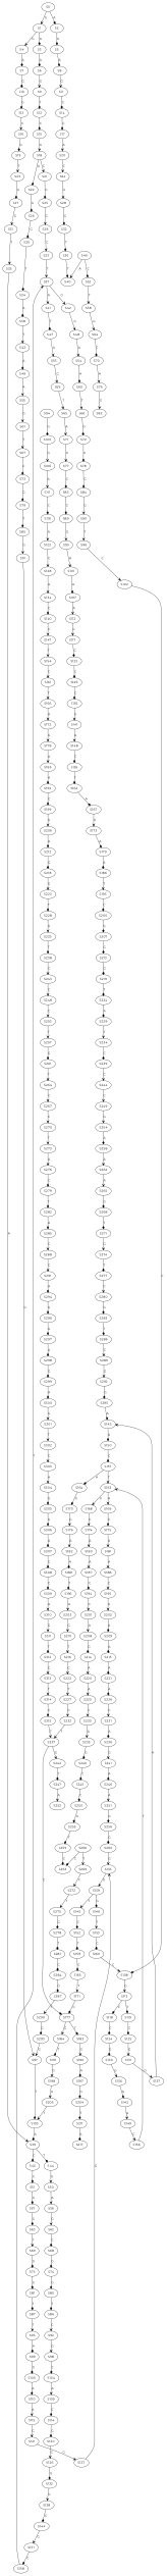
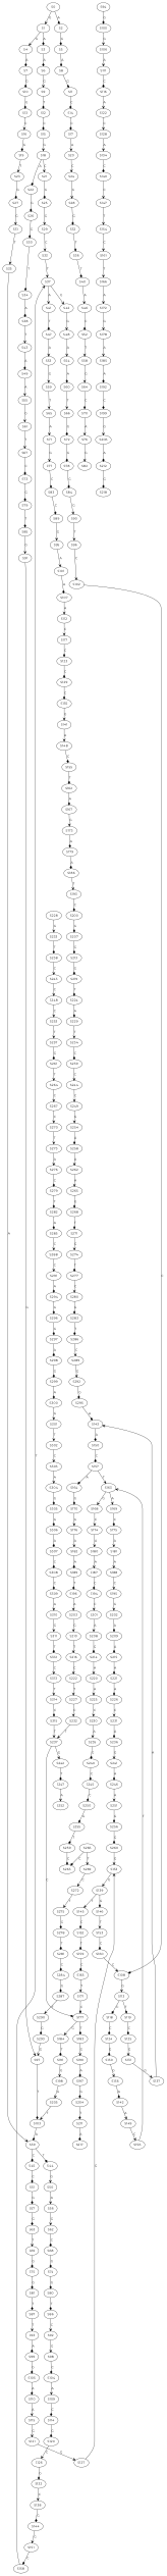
  strict digraph {
    fontname=Montserrat
    node [fontname=Montserrat]
    edge [arrowhead=vee fontname=Montserrat]
    S0
    S1
    S2
    S3
    S4
    S5
    S6
    S7
    S8
    S9
    S10
    S11
    S12
    S13
    S14
    S15
    S16
    S17
    S18
    S19
    S20
    S21
    S22
    S23
    S24
    S25
    S26
    S27
    S28
    S29
    S30
    S31
    S32
    S33
    S34
    S35
    S36
    S37
    S38
    S39
    S40
    S41
    S42
    S43
    S44
    S45
    S46
    S47
    S48
    S49
    S50
    S51
    S52
    S53
    S54
    S55
    S56
    S57
    S58
    S59
    S60
    S61
    S62
    S63
    S64
    S65
    S66
    S67
    S68
    S69
    S70
    S71
    S72
    S73
    S74
    S75
    S76
    S77
    S78
    S79
    S80
    S81
    S82
    S83
    S84
    S85
    S86
    S87
    S89
    S90
    S91
    S92
    S93
    S95
    S96
    S97
    S98
    S99
    S94
    S100
    S101
    S102
    S103
    S104
    S105
    S106
    S107
    S108
    S109
    S110
    S111
    S112
    S113
    S114
    S115
    S116
    S117
    S118
    S119
    S120
    S121
    S122
    S123
    S124
    S125
    S126
    S127
    S128
    S129
    S130
    S131
    S132
    S133
    S134
    S135
    S136
    S137
    S138
    S139
    S140
    S141
    S142
    S143
    S144
    S145
    S146
    S147
    S148
    S149
    S150
    S151
    S152
    S153
    S154
    S155
    S156
    S157
    S158
    S159
    S160
    S161
    S162
    S163
    S164
    S165
    S166
    S167
    S168
    S169
    S170
    S171
    S172
    S173
    S174
    S175
    S176
    S177
    S178
    S179
    S180
    S181
    S182
    S183
    S184
    S185
    S186
    S187
    S188
    S189
    S190
    S191
    S192
    S193
    S194
    S195
    S196
    S197
    S198
    S199
    S200
    S201
    S202
    S203
    S204
    S205
    S206
    S207
    S208
    S209
    S210
    S211
    S212
    S213
    S214
    S215
    S216
    S217
    S218
    S219
    S220
    S221
    S222
-   S223
    S224
    S225
    S226
    S227
    S228
    S229
    S230
    S231
    S232
    S233
    S234
    S235
    S236
    S237
    S238
    S239
    S240
    S241
    S242
    S243
    S244
    S245
    S246
    S247
    S248
    S249
    S250
    S251
    S252
    S253
    S254
    S255
    S256
    S257
    S258
    S259
    S260
    S261
    S262
    S263
    S264
    S265
    S267
    S268
    S266
    S269
    S270
    S271
    S272
    S273
    S274
    S275
    S276
    S277
    S278
    S279
    S280
    S281
    S282
    S283
    S284
    S285
    S286
    S287
    S288
    S289
    S290
    S291
    S292
    S293
    S294
    S295
    S296
    S297
    S298
    S299
    S300
    S301
    S302
    S303
    S304
    S305
    S306
    S307
    S308
    S309
    S310
    S311
    S312
    S313
    S314
    S315
    S0 -> S1 [label=G]
    S0 -> S2 [arrowhead=diamond label=A]
    S1 -> S3 [arrowhead=diamond label=A]
    S1 -> S4 [label=G]
    S2 -> S5 [arrowhead=diamond label=G]
    S3 -> S6 [arrowhead=diamond label=A]
    S4 -> S7 [arrowhead=diamond label=A]
    S5 -> S8 [arrowhead=diamond label=A]
    S6 -> S9 [label=G]
    S7 -> S10 [arrowhead=diamond label=G]
-   S8 -> S11 [label=G]
+   S8 -> S11 [arrowhead=diamond label=G]
    S9 -> S12 [arrowhead=diamond label=T]
    S10 -> S13 [arrowhead=diamond label=G]
    S11 -> S14 [arrowhead=diamond label=C]
    S12 -> S15 [arrowhead=diamond label=C]
    S13 -> S16 [label=C]
    S14 -> S17 [arrowhead=diamond label=C]
    S15 -> S18 [label=G]
    S16 -> S19 [arrowhead=diamond label=G]
    S17 -> S20 [label=A]
    S18 -> S21 [label=C]
    S18 -> S22 [arrowhead=diamond label=A]
    S19 -> S23 [label=T]
    S20 -> S24 [label=C]
    S21 -> S25 [arrowhead=diamond label=G]
    S22 -> S26 [arrowhead=diamond label=G]
    S23 -> S27 [arrowhead=diamond label=G]
    S24 -> S28 [label=G]
    S25 -> S29 [label=G]
    S26 -> S30 [arrowhead=diamond label=G]
    S27 -> S31 [label=G]
    S28 -> S32 [arrowhead=diamond label=G]
    S29 -> S33 [label=C]
    S30 -> S34 [arrowhead=diamond label=T]
    S31 -> S35 [label=T]
    S32 -> S36 [arrowhead=diamond label=T]
    S33 -> S37 [label=T]
    S34 -> S38 [arrowhead=diamond label=A]
    S35 -> S39 [label=A]
    S36 -> S40 [arrowhead=diamond label=T]
    S37 -> S41 [label=A]
    S37 -> S42 [label=G]
    S38 -> S43 [label=T]
    S39 -> S44 [arrowhead=diamond label=T]
    S39 -> S45 [arrowhead=diamond label=C]
-   S46 -> S40 [label=A]
+   S40 -> S46 [label=A]
    S41 -> S47 [arrowhead=diamond label=T]
    S42 -> S48 [label=G]
    S43 -> S49 [arrowhead=diamond label=A]
    S44 -> S50 [label=G]
    S45 -> S51 [arrowhead=diamond label=C]
    S46 -> S52 [arrowhead=diamond label=C]
    S47 -> S53 [label=A]
    S48 -> S54 [label=A]
    S49 -> S55 [label=A]
    S50 -> S56 [label=A]
    S51 -> S57 [arrowhead=diamond label=G]
    S52 -> S58 [label=T]
    S53 -> S59 [label=G]
    S54 -> S60 [arrowhead=diamond label=A]
    S55 -> S61 [label=G]
    S56 -> S62 [label=G]
    S57 -> S63 [arrowhead=diamond label=G]
    S58 -> S64 [label=G]
    S59 -> S65 [label=T]
    S60 -> S66 [label=T]
    S61 -> S67 [label=T]
    S62 -> S68 [arrowhead=diamond label=C]
    S63 -> S69 [label=T]
    S64 -> S70 [arrowhead=diamond label=C]
    S65 -> S71 [label=A]
    S66 -> S72 [arrowhead=diamond label=G]
    S67 -> S73 [arrowhead=diamond label=C]
    S68 -> S74 [arrowhead=diamond label=G]
    S69 -> S75 [arrowhead=diamond label=G]
    S70 -> S76 [label=A]
    S71 -> S77 [label=G]
    S72 -> S78 [arrowhead=diamond label=G]
    S73 -> S79 [arrowhead=diamond label=G]
    S74 -> S80 [arrowhead=diamond label=G]
    S75 -> S81 [arrowhead=diamond label=G]
    S76 -> S82 [label=G]
    S77 -> S83 [arrowhead=diamond label=C]
    S78 -> S84 [arrowhead=diamond label=G]
    S79 -> S85 [arrowhead=diamond label=T]
    S80 -> S86 [arrowhead=diamond label=T]
    S81 -> S87 [arrowhead=diamond label=T]
    S83 -> S89 [arrowhead=diamond label=C]
    S84 -> S90 [label=G]
    S85 -> S91 [label=G]
    S86 -> S92 [label=C]
    S87 -> S93 [label=T]
    S89 -> S95 [label=G]
    S90 -> S96 [label=T]
    S91 -> S97 [label=G]
    S92 -> S98 [label=G]
    S93 -> S99 [arrowhead=diamond label=A]
    S95 -> S101 [label=A]
    S96 -> S102 [label=C]
    S97 -> S103 [arrowhead=diamond label=T]
    S98 -> S104 [arrowhead=diamond label=C]
    S99 -> S105 [arrowhead=diamond label=G]
    S94 -> S100 [arrowhead=diamond label=G]
    S100 -> S106 [label=G]
    S101 -> S107 [arrowhead=diamond label=A]
    S102 -> S108 [arrowhead=diamond label=C]
    S103 -> S39 [arrowhead=diamond label=A]
    S104 -> S109 [label=A]
    S105 -> S110 [arrowhead=diamond label=A]
    S106 -> S111 [label=A]
    S107 -> S112 [label=A]
    S108 -> S113 [label=G]
    S109 -> S114 [arrowhead=diamond label=C]
    S110 -> S115 [label=A]
    S111 -> S116 [arrowhead=diamond label=C]
    S112 -> S117 [label=C]
    S113 -> S118 [arrowhead=diamond label=C]
    S113 -> S119 [arrowhead=diamond label=T]
    S114 -> S120 [arrowhead=diamond label=G]
    S115 -> S121 [label=G]
    S116 -> S122 [label=A]
    S117 -> S123 [arrowhead=diamond label=C]
    S118 -> S124 [arrowhead=diamond label=C]
    S119 -> S125 [arrowhead=diamond label=C]
    S120 -> S126 [label=C]
    S121 -> S127 [label=G]
    S122 -> S128 [label=C]
    S123 -> S129 [arrowhead=diamond label=C]
    S124 -> S130 [arrowhead=diamond label=G]
    S125 -> S131 [label=G]
    S126 -> S132 [arrowhead=diamond label=G]
    S127 -> S133 [label=G]
    S128 -> S134 [label=A]
    S129 -> S135 [arrowhead=diamond label=C]
    S130 -> S136 [label=G]
    S131 -> S137 [label=G]
    S132 -> S138 [label=C]
    S133 -> S139 [label=G]
    S134 -> S140 [arrowhead=diamond label=C]
    S135 -> S141 [label=G]
    S136 -> S142 [arrowhead=diamond label=A]
    S137 -> S143 [label=A]
    S138 -> S144 [arrowhead=diamond label=G]
    S139 -> S145 [label=T]
    S139 -> S146 [arrowhead=diamond label=G]
    S140 -> S147 [label=C]
    S141 -> S148 [label=A]
    S142 -> S149 [label=A]
    S143 -> S150 [arrowhead=diamond label=A]
    S144 -> S151 [label=G]
    S145 -> S152 [arrowhead=diamond label=C]
    S146 -> S153 [label=T]
    S147 -> S154 [label=T]
    S148 -> S155 [arrowhead=diamond label=C]
    S149 -> S156 [label=C]
    S150 -> S157 [arrowhead=diamond label=C]
    S151 -> S158 [arrowhead=diamond label=C]
    S152 -> S159 [arrowhead=diamond label=T]
    S153 -> S160 [arrowhead=diamond label=C]
    S154 -> S161 [label=C]
    S155 -> S162 [arrowhead=diamond label=T]
    S156 -> S163 [label=T]
    S157 -> S163 [label=T]
    S157 -> S164 [arrowhead=diamond label=A]
    S158 -> S37 [label=T]
    S159 -> S165 [arrowhead=diamond label=C]
    S160 -> S108 [label=C]
    S161 -> S166 [label=T]
    S162 -> S167 [arrowhead=diamond label=A]
    S163 -> S168 [label=G]
    S163 -> S169 [label=A]
    S164 -> S170 [arrowhead=diamond label=G]
    S165 -> S171 [label=T]
    S166 -> S172 [label=A]
    S167 -> S173 [label=G]
    S168 -> S174 [label=C]
    S169 -> S175 [arrowhead=diamond label=C]
    S170 -> S176 [label=G]
    S171 -> S177 [arrowhead=diamond label=C]
    S172 -> S178 [label=G]
    S173 -> S179 [arrowhead=diamond label=A]
    S174 -> S180 [label=A]
    S175 -> S181 [label=A]
    S176 -> S182 [label=A]
    S177 -> S183 [arrowhead=diamond label=T]
    S177 -> S184 [label=G]
    S178 -> S185 [label=A]
    S179 -> S186 [arrowhead=diamond label=A]
    S180 -> S187 [label=A]
    S181 -> S188 [label=A]
    S182 -> S189 [arrowhead=diamond label=A]
    S183 -> S190 [label=G]
    S184 -> S191 [arrowhead=diamond label=T]
    S185 -> S192 [arrowhead=diamond label=A]
    S186 -> S193 [label=T]
    S187 -> S194 [arrowhead=diamond label=C]
    S188 -> S195 [label=C]
    S189 -> S196 [arrowhead=diamond label=T]
    S190 -> S197 [arrowhead=diamond label=A]
    S191 -> S198 [label=G]
    S192 -> S199 [arrowhead=diamond label=C]
    S193 -> S200 [arrowhead=diamond label=C]
    S194 -> S201 [label=C]
    S195 -> S202 [label=G]
    S196 -> S203 [label=A]
    S197 -> S204 [arrowhead=diamond label=G]
    S198 -> S205 [label=G]
    S199 -> S206 [label=G]
    S200 -> S207 [arrowhead=diamond label=G]
    S201 -> S208 [label=A]
    S202 -> S209 [arrowhead=diamond label=A]
    S203 -> S210 [label=G]
    S204 -> S211 [arrowhead=diamond label=T]
    S205 -> S103 [label=T]
    S206 -> S212 [arrowhead=diamond label=A]
    S207 -> S213 [arrowhead=diamond label=G]
    S208 -> S214 [arrowhead=diamond label=G]
    S209 -> S215 [arrowhead=diamond label=A]
    S210 -> S216 [label=T]
    S211 -> S217 [arrowhead=diamond label=A]
    S212 -> S218 [arrowhead=diamond label=G]
    S213 -> S219 [arrowhead=diamond label=G]
    S214 -> S220 [label=A]
    S215 -> S221 [arrowhead=diamond label=A]
    S216 -> S222 [label=C]
-   S218 -> S223 [label=G]
    S219 -> S224 [arrowhead=diamond label=T]
    S220 -> S225 [label=A]
    S221 -> S226 [arrowhead=diamond label=A]
    S222 -> S227 [label=T]
-   S223 -> S228 [arrowhead=diamond label=T]
    S224 -> S229 [arrowhead=diamond label=A]
    S225 -> S230 [label=C]
    S226 -> S231 [label=C]
    S227 -> S232 [label=C]
    S228 -> S233 [label=G]
    S229 -> S234 [label=T]
    S230 -> S235 [label=A]
    S231 -> S236 [arrowhead=diamond label=A]
    S232 -> S237 [label=T]
    S233 -> S238 [arrowhead=diamond label=T]
    S234 -> S239 [arrowhead=diamond label=C]
    S235 -> S240 [arrowhead=diamond label=G]
    S236 -> S241 [label=G]
    S237 -> S177 [arrowhead=diamond label=C]
    S237 -> S242 [label=G]
    S238 -> S243 [label=C]
    S239 -> S244 [label=C]
    S240 -> S245 [arrowhead=diamond label=C]
    S241 -> S246 [arrowhead=diamond label=A]
    S242 -> S247 [arrowhead=diamond label=T]
    S243 -> S248 [label=C]
    S244 -> S249 [label=C]
    S245 -> S250 [arrowhead=diamond label=C]
    S246 -> S251 [label=A]
    S247 -> S252 [label=A]
    S248 -> S253 [label=C]
    S249 -> S254 [label=G]
    S250 -> S255 [arrowhead=diamond label=G]
    S251 -> S256 [arrowhead=diamond label=G]
    S253 -> S257 [label=T]
    S254 -> S258 [arrowhead=diamond label=A]
    S255 -> S259 [arrowhead=diamond label=T]
    S256 -> S260 [arrowhead=diamond label=G]
    S257 -> S261 [arrowhead=diamond label=G]
    S258 -> S262 [label=A]
    S259 -> S263 [arrowhead=diamond label=C]
    S260 -> S133 [label=G]
    S261 -> S264 [label=T]
    S262 -> S265 [label=A]
    S264 -> S267 [label=C]
    S265 -> S268 [arrowhead=diamond label=G]
    S267 -> S270 [label=C]
    S268 -> S271 [arrowhead=diamond label=T]
    S266 -> S263 [arrowhead=diamond label=C]
    S266 -> S269 [label=T]
    S269 -> S272 [label=C]
    S270 -> S273 [label=T]
    S271 -> S274 [label=G]
    S272 -> S275 [label=T]
    S273 -> S276 [label=A]
    S274 -> S277 [arrowhead=diamond label=T]
    S275 -> S278 [arrowhead=diamond label=G]
    S276 -> S279 [arrowhead=diamond label=C]
    S277 -> S280 [label=C]
    S278 -> S281 [arrowhead=diamond label=T]
    S279 -> S282 [arrowhead=diamond label=T]
    S280 -> S283 [arrowhead=diamond label=G]
    S281 -> S284 [arrowhead=diamond label=C]
    S282 -> S285 [arrowhead=diamond label=A]
    S283 -> S286 [arrowhead=diamond label=T]
    S284 -> S287 [arrowhead=diamond label=G]
    S285 -> S288 [label=C]
    S286 -> S289 [label=C]
    S287 -> S290 [label=T]
    S288 -> S291 [label=C]
    S289 -> S292 [label=G]
    S290 -> S293 [arrowhead=diamond label=G]
    S291 -> S294 [arrowhead=diamond label=A]
    S292 -> S295 [arrowhead=diamond label=G]
    S293 -> S97 [label=G]
    S294 -> S296 [arrowhead=diamond label=G]
    S295 -> S143 [arrowhead=diamond label=A]
    S296 -> S297 [arrowhead=diamond label=G]
    S297 -> S298 [arrowhead=diamond label=A]
    S298 -> S299 [arrowhead=diamond label=G]
    S299 -> S300 [arrowhead=diamond label=A]
    S300 -> S301 [label=G]
    S301 -> S302 [label=T]
    S302 -> S303 [label=C]
    S303 -> S304 [label=A]
    S304 -> S305 [arrowhead=diamond label=G]
    S305 -> S306 [arrowhead=diamond label=G]
    S306 -> S307 [arrowhead=diamond label=A]
    S307 -> S308 [arrowhead=diamond label=C]
    S308 -> S309 [arrowhead=diamond label=C]
    S309 -> S310 [label=A]
    S310 -> S311 [label=G]
    S311 -> S312 [arrowhead=diamond label=T]
    S312 -> S313 [label=C]
    S313 -> S314 [label=T]
    S314 -> S315 [arrowhead=diamond label=C]
    S315 -> S237 [label=T]
  }
